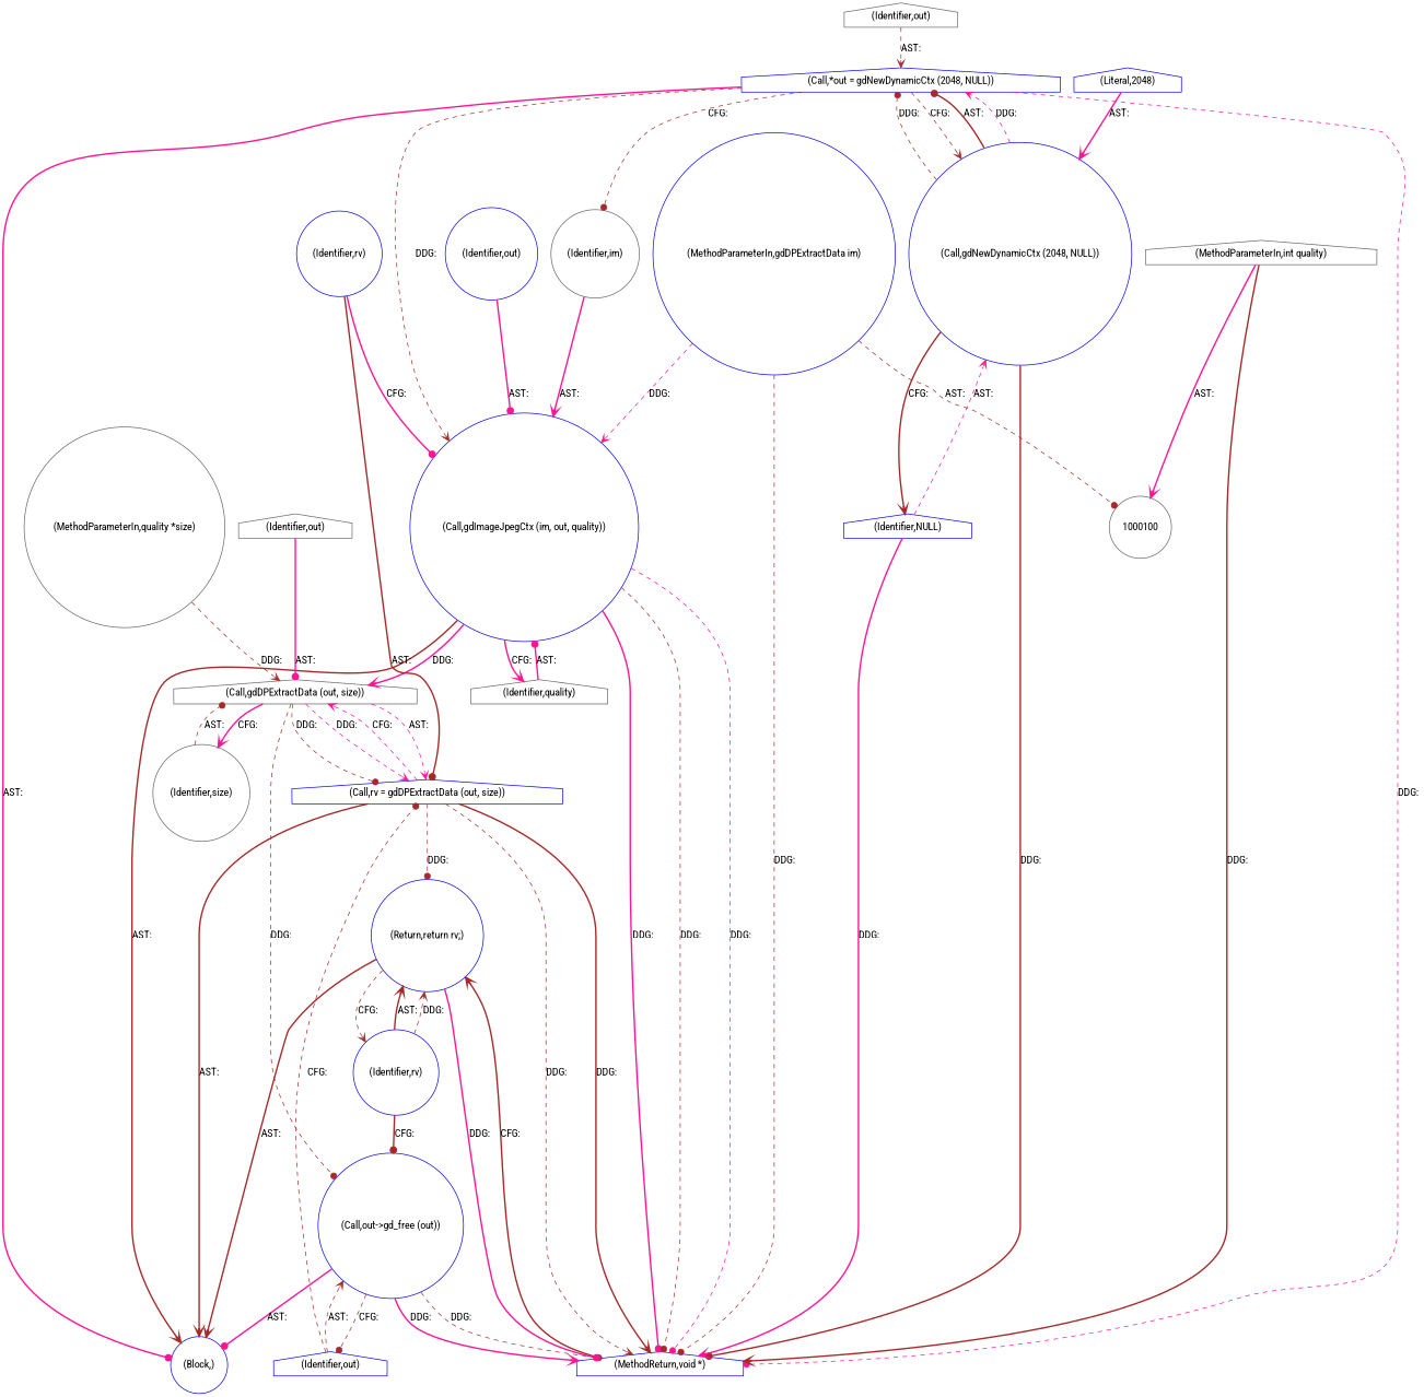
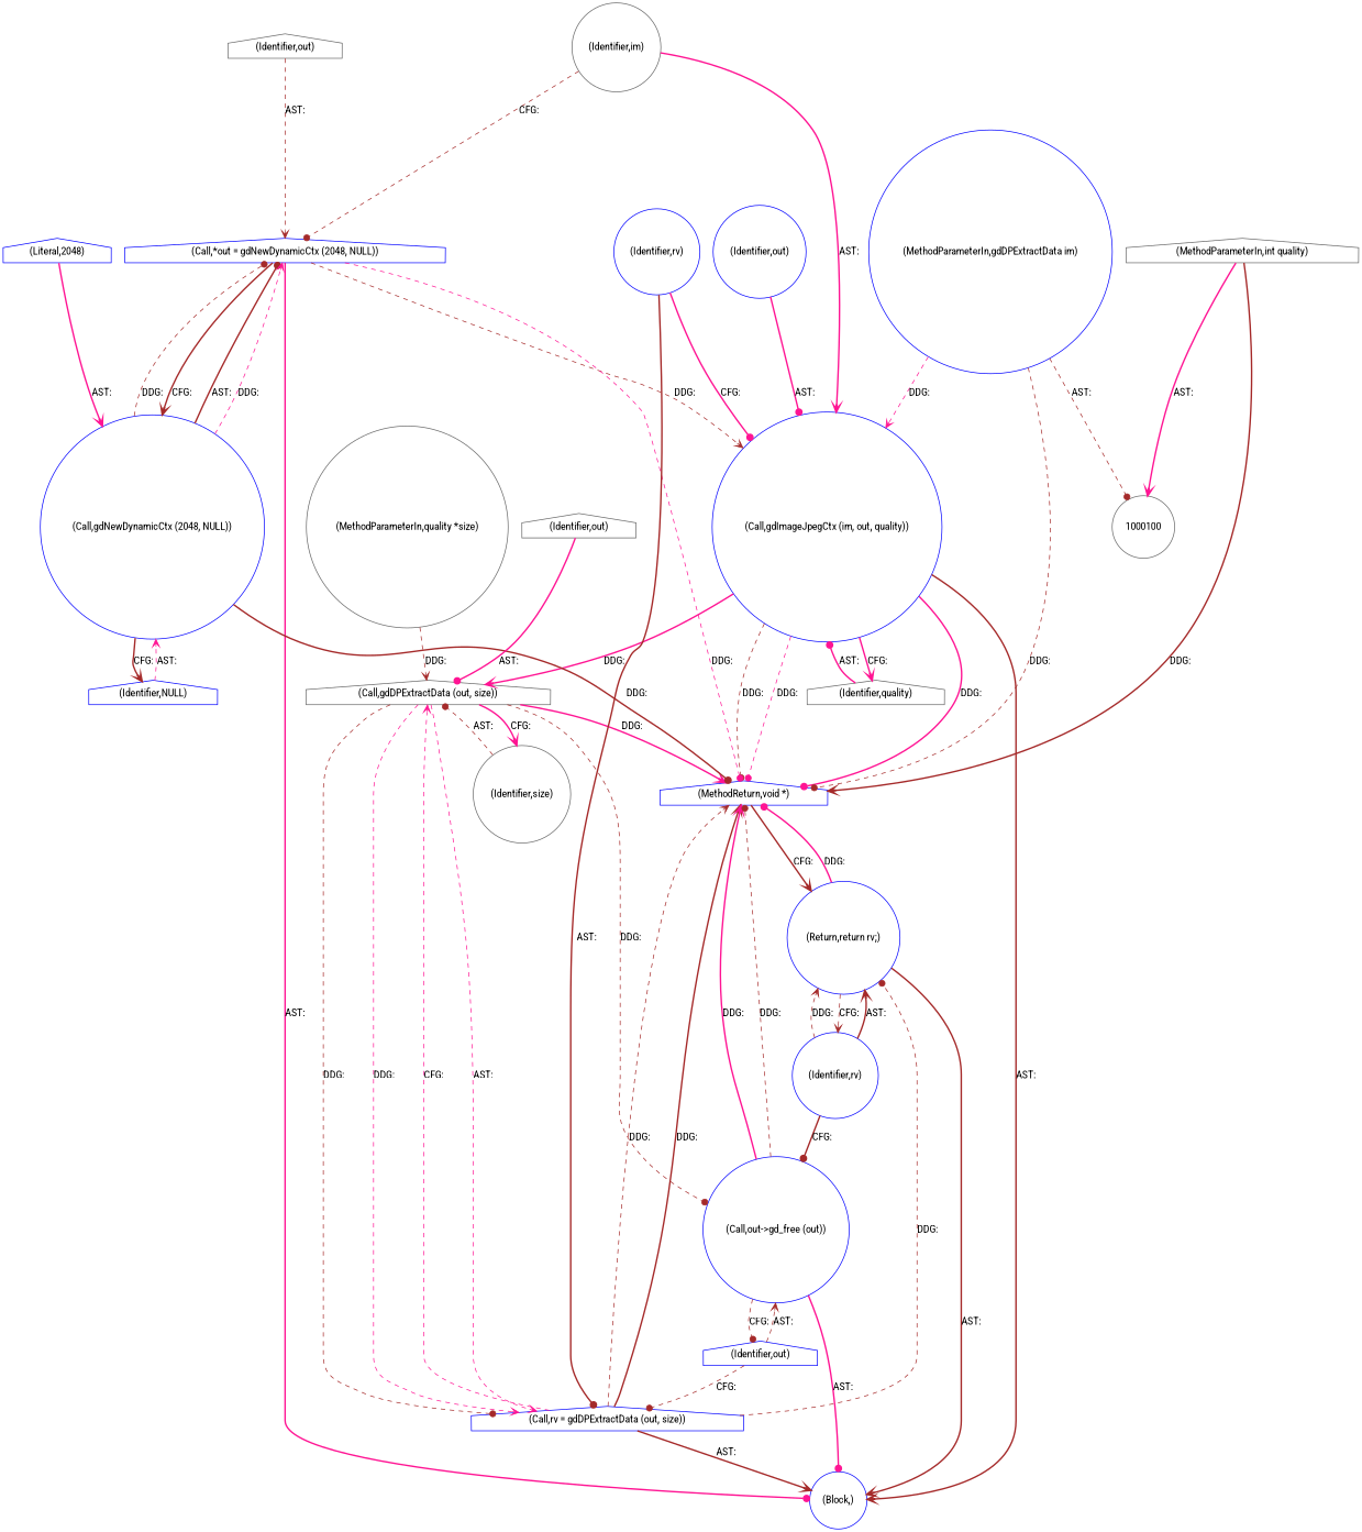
  digraph {
    fontname="Roboto Condensed"
    node [color=blue fontname="Roboto Condensed" shape=circle]
    edge [arrowhead=vee color=brown fontname="Roboto Condensed" style=bold]
    n1 [label="(Call,gdImageJpegCtx (im, out, quality))"]
    n2 [color=gray40 label="(Call,gdDPExtractData (out, size))" shape=house]
    n3 [label="(MethodReturn,void *)" shape=house]
    n4 [color=gray40 label="(Identifier,quality)" shape=house]
    n5 [label="(Block,)"]
    n6 [label="(Call,rv = gdDPExtractData (out, size))" shape=house]
    n7 [label="(Call,out->gd_free (out))"]
    n8 [color=gray40 label="(Identifier,size)"]
    n9 [label="(Return,return rv;)"]
    n10 [label="(MethodParameterIn,gdDPExtractData im)"]
    1000100 [color=gray40]
    n12 [label="(Call,*out = gdNewDynamicCtx (2048, NULL))" shape=house]
    n13 [label="(Call,gdNewDynamicCtx (2048, NULL))"]
    n14 [label="(Identifier,NULL)" shape=house]
    n15 [color=gray40 label="(MethodParameterIn,int quality)" shape=house]
    n16 [label="(Identifier,out)" shape=house]
    n17 [label="(Identifier,rv)"]
    n18 [color=gray40 label="(Identifier,im)"]
    n19 [color=gray40 label="(Identifier,out)" shape=house]
    n20 [label="(Identifier,out)"]
    n21 [color=gray40 label="(Identifier,out)" shape=house]
    n22 [color=gray40 label="(MethodParameterIn,quality *size)"]
    n23 [label="(Identifier,rv)"]
    n24 [label="(Literal,2048)" shape=house]
    n1 -> n2 [color=deeppink label="DDG: "]
    n1 -> n3 [arrowhead=dot color=deeppink label="DDG: " style=dashed]
    n1 -> n3 [arrowhead=dot color=deeppink label="DDG: "]
    n1 -> n3 [arrowhead=dot label="DDG: " style=dashed]
    n1 -> n4 [color=deeppink label="CFG: "]
    n1 -> n5 [label="AST: "]
-   n14 -> n3 [color=deeppink label="DDG: "]
+   n2 -> n3 [color=deeppink label="DDG: "]
    n2 -> n6 [color=deeppink label="AST: " style=dashed]
    n2 -> n6 [arrowhead=dot label="DDG: " style=dashed]
    n2 -> n6 [color=deeppink label="DDG: " style=dashed]
    n2 -> n7 [arrowhead=dot label="DDG: " style=dashed]
    n2 -> n8 [color=deeppink label="CFG: "]
    n3 -> n9 [label="CFG: "]
    n4 -> n1 [arrowhead=dot color=deeppink label="AST: "]
    n6 -> n2 [color=deeppink label="CFG: " style=dashed]
    n6 -> n3 [label="DDG: " style=dashed]
    n6 -> n3 [label="DDG: "]
    n6 -> n5 [label="AST: "]
    n6 -> n9 [arrowhead=dot label="DDG: " style=dashed]
    n7 -> n3 [color=deeppink label="DDG: "]
    n7 -> n3 [arrowhead=dot label="DDG: " style=dashed]
    n7 -> n5 [arrowhead=dot color=deeppink label="AST: "]
    n7 -> n16 [arrowhead=dot label="CFG: " style=dashed]
    n8 -> n2 [arrowhead=dot label="AST: " style=dashed]
    n9 -> n3 [arrowhead=dot color=deeppink label="DDG: "]
    n9 -> n5 [label="AST: "]
    n9 -> n17 [label="CFG: " style=dashed]
    n10 -> n1 [color=deeppink label="DDG: " style=dashed]
    n10 -> n3 [arrowhead=dot label="DDG: " style=dashed]
    n10 -> 1000100 [arrowhead=dot label="AST: " style=dashed]
    n12 -> n1 [label="DDG: " style=dashed]
    n12 -> n3 [arrowhead=dot color=deeppink label="DDG: " style=dashed]
    n12 -> n5 [arrowhead=dot color=deeppink label="AST: "]
-   n12 -> n13 [label="CFG: " style=dashed]
+   n12 -> n13 [label="CFG: "]
    n13 -> n3 [arrowhead=dot label="DDG: "]
    n13 -> n12 [arrowhead=dot label="AST: "]
    n13 -> n12 [color=deeppink label="DDG: " style=dashed]
    n13 -> n12 [arrowhead=dot label="DDG: " style=dashed]
    n13 -> n14 [label="CFG: "]
    n14 -> n13 [color=deeppink label="AST: " style=dashed]
    n15 -> n3 [label="DDG: "]
    n15 -> 1000100 [color=deeppink label="AST: "]
    n16 -> n6 [arrowhead=dot label="CFG: " style=dashed]
    n16 -> n7 [label="AST: " style=dashed]
    n17 -> n7 [arrowhead=dot label="CFG: "]
    n17 -> n9 [label="AST: "]
    n17 -> n9 [label="DDG: " style=dashed]
    n18 -> n1 [color=deeppink label="AST: "]
-   n12 -> n18 [arrowhead=dot label="CFG: " style=dashed]
+   n18 -> n12 [arrowhead=dot label="CFG: " style=dashed]
    n19 -> n2 [arrowhead=dot color=deeppink label="AST: "]
    n20 -> n1 [arrowhead=dot color=deeppink label="AST: "]
    n21 -> n12 [label="AST: " style=dashed]
    n22 -> n2 [label="DDG: " style=dashed]
    n23 -> n1 [arrowhead=dot color=deeppink label="CFG: "]
    n23 -> n6 [arrowhead=dot label="AST: "]
    n24 -> n13 [color=deeppink label="AST: "]
  }
